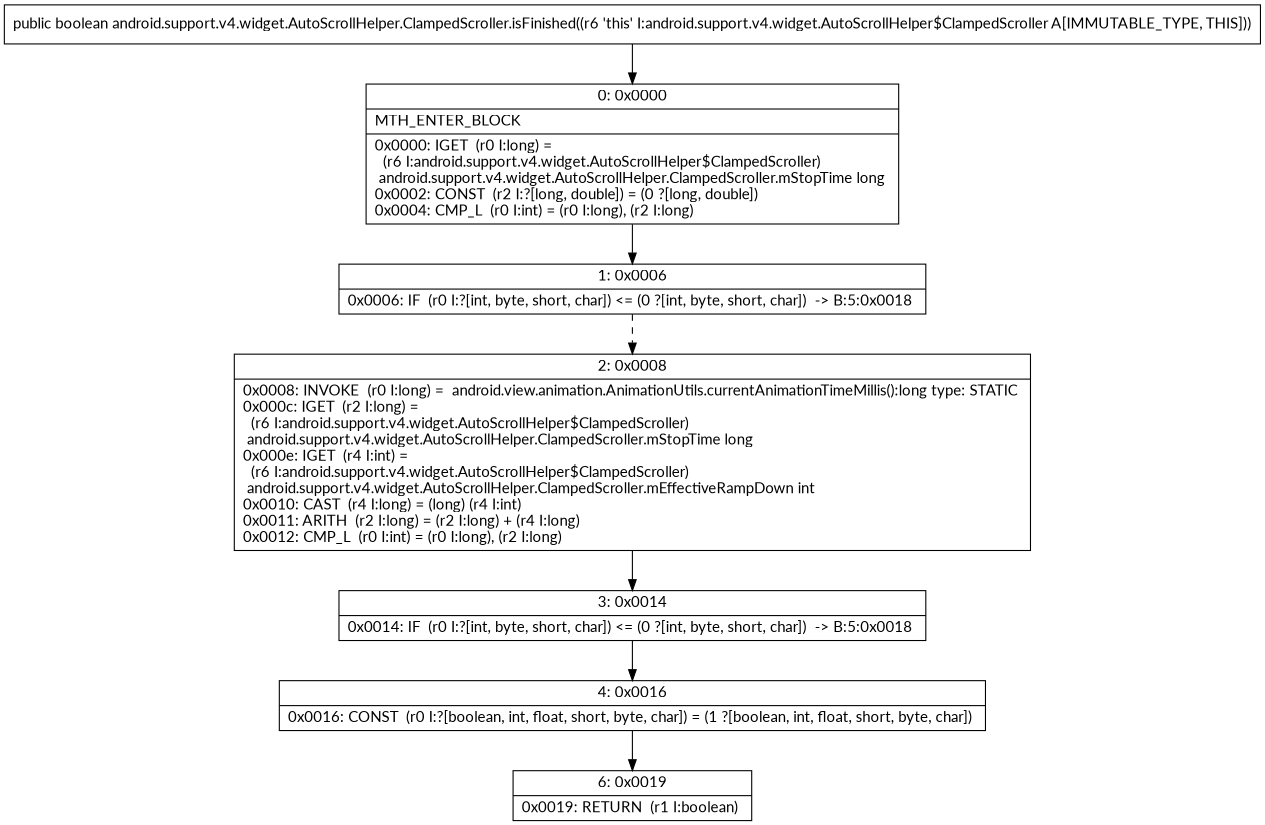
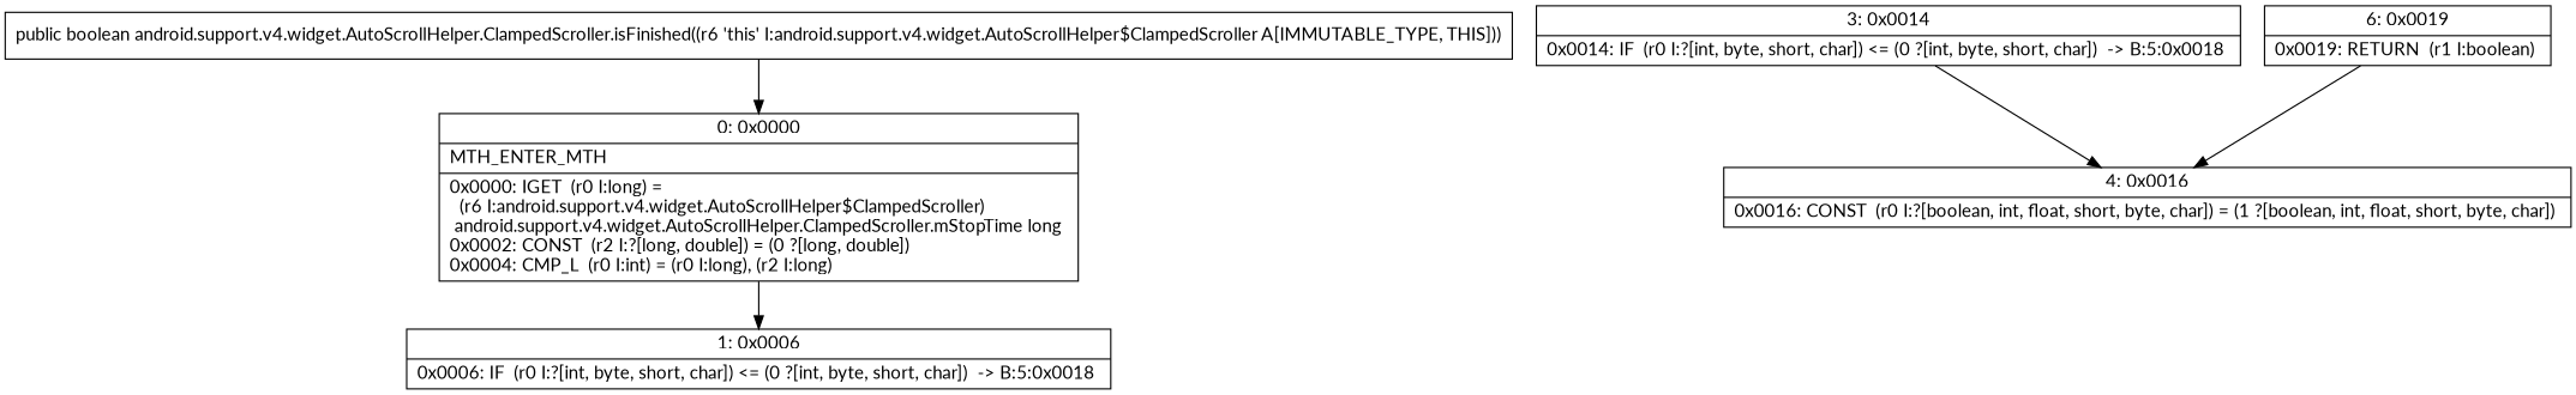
  digraph {
    fontname=Lato
    node [fontname=Lato shape=record]
    edge [fontname=Lato]
-   n1 [label="{0\:\ 0x0000|MTH_ENTER_BLOCK\l|0x0000: IGET  (r0 I:long) = \l  (r6 I:android.support.v4.widget.AutoScrollHelper$ClampedScroller)\l android.support.v4.widget.AutoScrollHelper.ClampedScroller.mStopTime long \l0x0002: CONST  (r2 I:?[long, double]) = (0 ?[long, double]) \l0x0004: CMP_L  (r0 I:int) = (r0 I:long), (r2 I:long) \l}"]
+   n1 [label="{0\:\ 0x0000|MTH_ENTER_MTH\l|0x0000: IGET  (r0 I:long) = \l  (r6 I:android.support.v4.widget.AutoScrollHelper$ClampedScroller)\l android.support.v4.widget.AutoScrollHelper.ClampedScroller.mStopTime long \l0x0002: CONST  (r2 I:?[long, double]) = (0 ?[long, double]) \l0x0004: CMP_L  (r0 I:int) = (r0 I:long), (r2 I:long) \l}"]
    n2 [label="{1\:\ 0x0006|0x0006: IF  (r0 I:?[int, byte, short, char]) \<= (0 ?[int, byte, short, char])  \-\> B:5:0x0018 \l}"]
-   n3 [label="{2\:\ 0x0008|0x0008: INVOKE  (r0 I:long) =  android.view.animation.AnimationUtils.currentAnimationTimeMillis():long type: STATIC \l0x000c: IGET  (r2 I:long) = \l  (r6 I:android.support.v4.widget.AutoScrollHelper$ClampedScroller)\l android.support.v4.widget.AutoScrollHelper.ClampedScroller.mStopTime long \l0x000e: IGET  (r4 I:int) = \l  (r6 I:android.support.v4.widget.AutoScrollHelper$ClampedScroller)\l android.support.v4.widget.AutoScrollHelper.ClampedScroller.mEffectiveRampDown int \l0x0010: CAST  (r4 I:long) = (long) (r4 I:int) \l0x0011: ARITH  (r2 I:long) = (r2 I:long) + (r4 I:long) \l0x0012: CMP_L  (r0 I:int) = (r0 I:long), (r2 I:long) \l}"]
    n4 [label="{3\:\ 0x0014|0x0014: IF  (r0 I:?[int, byte, short, char]) \<= (0 ?[int, byte, short, char])  \-\> B:5:0x0018 \l}"]
    n5 [label="{4\:\ 0x0016|0x0016: CONST  (r0 I:?[boolean, int, float, short, byte, char]) = (1 ?[boolean, int, float, short, byte, char]) \l}"]
    n6 [label="{6\:\ 0x0019|0x0019: RETURN  (r1 I:boolean) \l}"]
    n7 [label="{public boolean android.support.v4.widget.AutoScrollHelper.ClampedScroller.isFinished((r6 'this' I:android.support.v4.widget.AutoScrollHelper$ClampedScroller A[IMMUTABLE_TYPE, THIS])) }"]
    n1 -> n2
-   n2 -> n3 [style=dashed]
-   n3 -> n4
    n4 -> n5 [style=solid]
-   n5 -> n6
+   n6 -> n5
    n7 -> n1
  }
